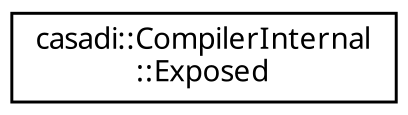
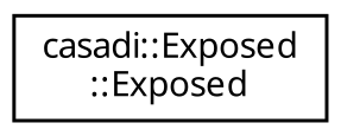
  digraph {
    rankdir=LR
-   n1 [color=black fillcolor=white fontname="FreeSans.ttf" fontsize=10 height=0.2 label="casadi::CompilerInternal\l::Exposed" shape=record style=filled width=0.4]
+   n1 [color=black fillcolor=white fontname="FreeSans.ttf" fontsize=10 height=0.2 label="casadi::Exposed\l::Exposed" shape=record style=filled width=0.4]
  }
